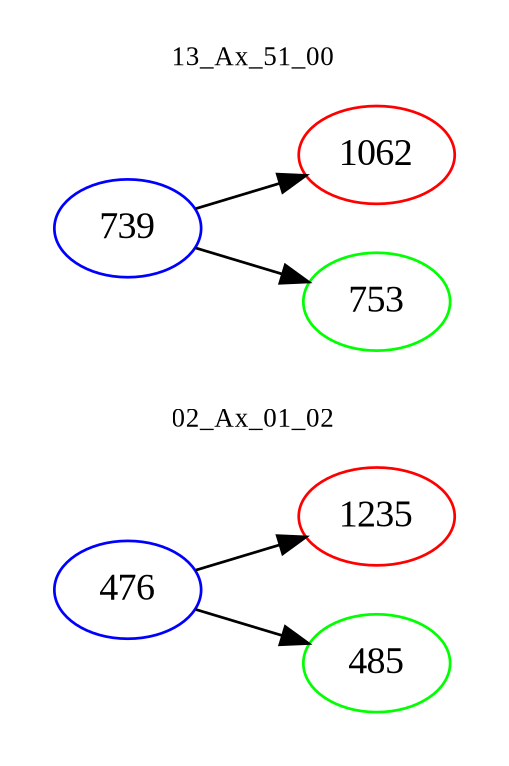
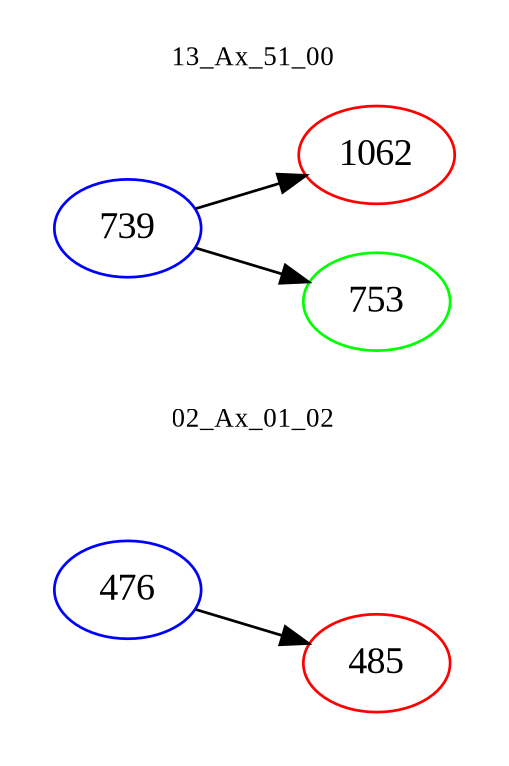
  digraph {
    fontname="Liberation Serif"
    rankdir=LR
    node [color=blue fontname="Liberation Serif"]
    edge [color=black fontname="Liberation Serif"]
    n1 [label=476]
-   n2 [color=green label=485]
-   n3 [color=red label=1235]
+   n2 [color=red label=485]
    n4 [label=739]
    n5 [color=green label=753]
    n6 [color=red label=1062]
    subgraph cluster_1 {
      color=white
      fontsize=10
      label="02_Ax_01_02"
      n1
      n2
-     n3
    }
    subgraph cluster_2 {
      color=white
      fontsize=10
      label="13_Ax_51_00"
      n4
      n5
      n6
    }
    n1 -> n2
-   n1 -> n3
    n4 -> n5
    n4 -> n6
  }
